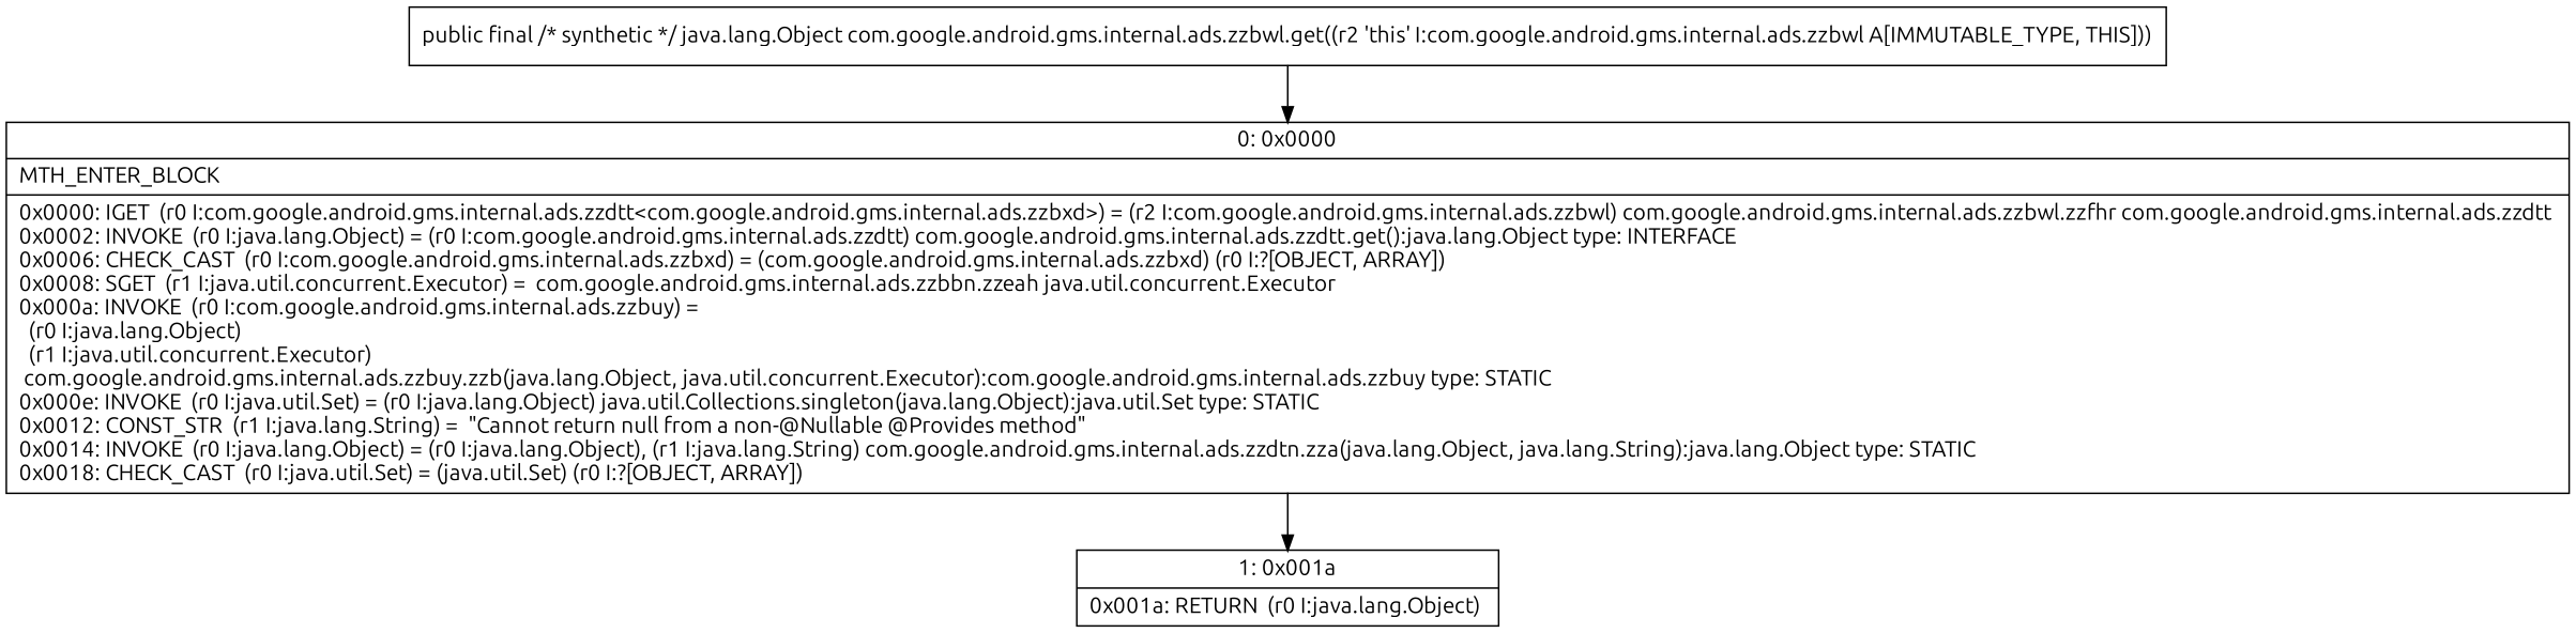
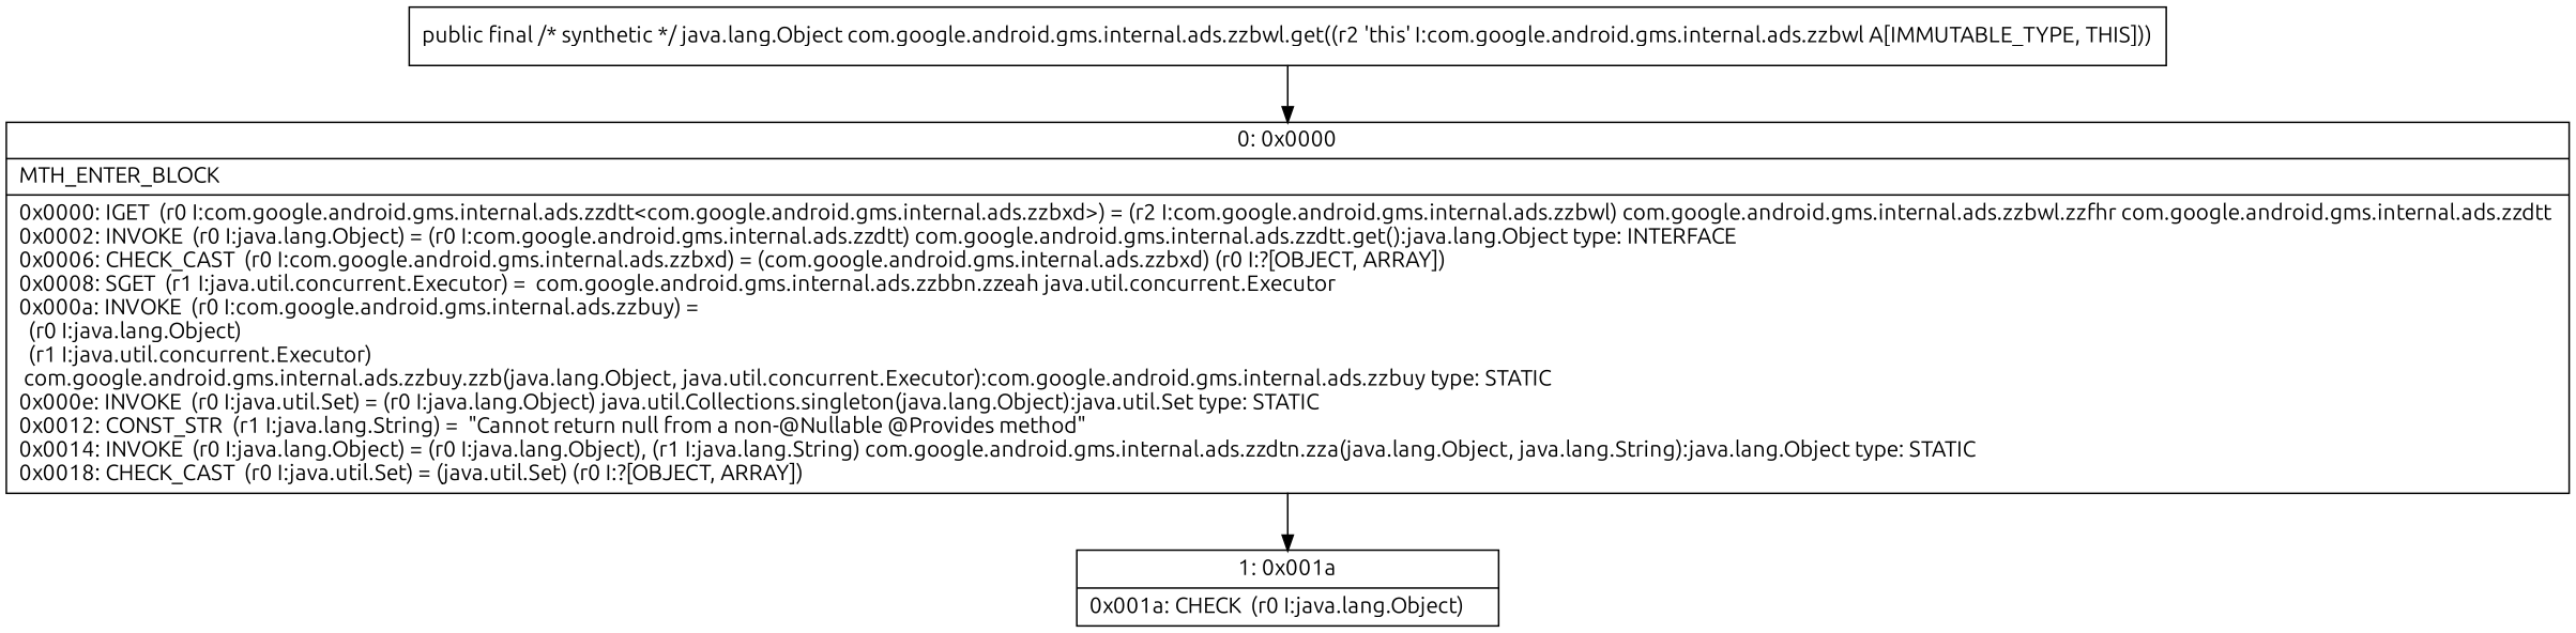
  digraph {
    fontname=Ubuntu
    node [shape=record fontname=Ubuntu]
    edge [fontname=Ubuntu]
    n1 [label="{0\:\ 0x0000|MTH_ENTER_BLOCK\l|0x0000: IGET  (r0 I:com.google.android.gms.internal.ads.zzdtt\<com.google.android.gms.internal.ads.zzbxd\>) = (r2 I:com.google.android.gms.internal.ads.zzbwl) com.google.android.gms.internal.ads.zzbwl.zzfhr com.google.android.gms.internal.ads.zzdtt \l0x0002: INVOKE  (r0 I:java.lang.Object) = (r0 I:com.google.android.gms.internal.ads.zzdtt) com.google.android.gms.internal.ads.zzdtt.get():java.lang.Object type: INTERFACE \l0x0006: CHECK_CAST  (r0 I:com.google.android.gms.internal.ads.zzbxd) = (com.google.android.gms.internal.ads.zzbxd) (r0 I:?[OBJECT, ARRAY]) \l0x0008: SGET  (r1 I:java.util.concurrent.Executor) =  com.google.android.gms.internal.ads.zzbbn.zzeah java.util.concurrent.Executor \l0x000a: INVOKE  (r0 I:com.google.android.gms.internal.ads.zzbuy) = \l  (r0 I:java.lang.Object)\l  (r1 I:java.util.concurrent.Executor)\l com.google.android.gms.internal.ads.zzbuy.zzb(java.lang.Object, java.util.concurrent.Executor):com.google.android.gms.internal.ads.zzbuy type: STATIC \l0x000e: INVOKE  (r0 I:java.util.Set) = (r0 I:java.lang.Object) java.util.Collections.singleton(java.lang.Object):java.util.Set type: STATIC \l0x0012: CONST_STR  (r1 I:java.lang.String) =  \"Cannot return null from a non\-@Nullable @Provides method\" \l0x0014: INVOKE  (r0 I:java.lang.Object) = (r0 I:java.lang.Object), (r1 I:java.lang.String) com.google.android.gms.internal.ads.zzdtn.zza(java.lang.Object, java.lang.String):java.lang.Object type: STATIC \l0x0018: CHECK_CAST  (r0 I:java.util.Set) = (java.util.Set) (r0 I:?[OBJECT, ARRAY]) \l}"]
-   n2 [label="{1\:\ 0x001a|0x001a: RETURN  (r0 I:java.lang.Object) \l}"]
+   n2 [label="{1\:\ 0x001a|0x001a: CHECK  (r0 I:java.lang.Object) \l}"]
    n3 [label="{public final \/* synthetic *\/ java.lang.Object com.google.android.gms.internal.ads.zzbwl.get((r2 'this' I:com.google.android.gms.internal.ads.zzbwl A[IMMUTABLE_TYPE, THIS])) }"]
    n1 -> n2
    n3 -> n1
  }
